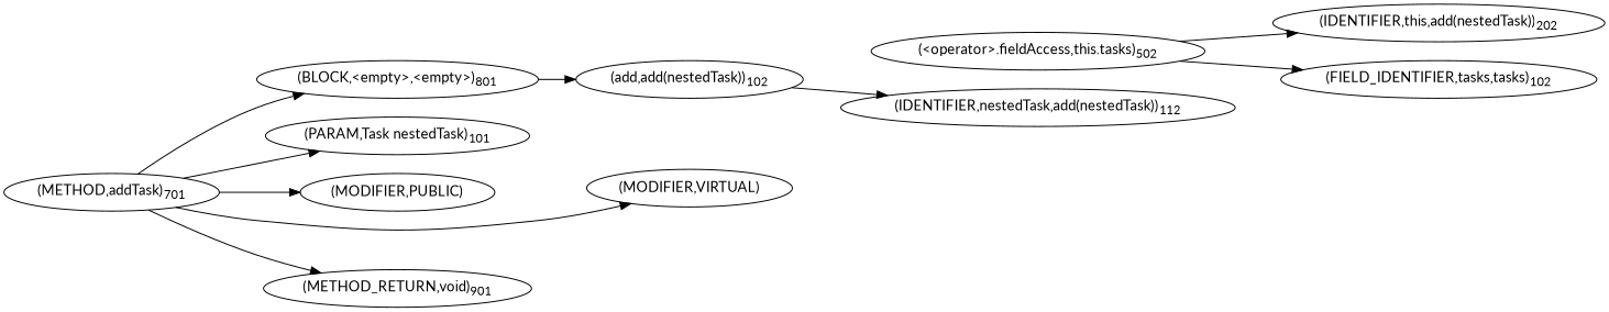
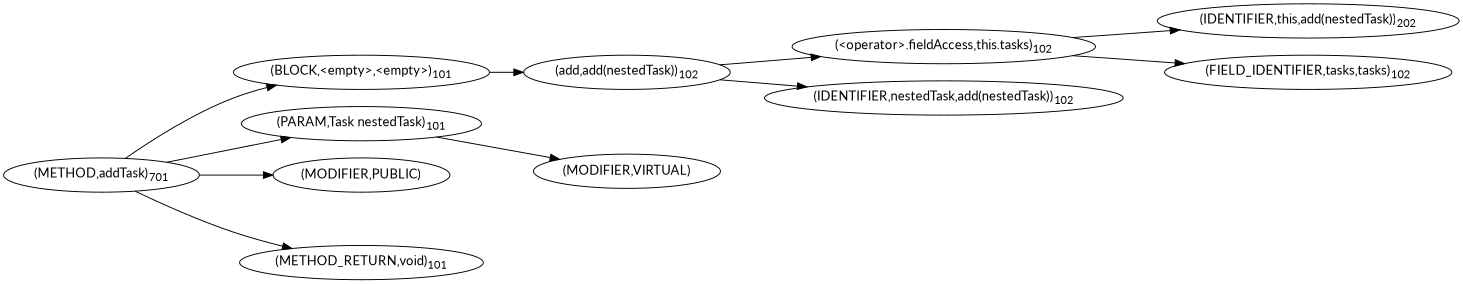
  digraph {
    fontname=Lato
    rankdir=LR
    node [fontname=Lato]
    edge [fontname=Lato]
    n1 [label=<(METHOD,addTask)<SUB>701</SUB>>]
    n2 [label=<(PARAM,Task nestedTask)<SUB>101</SUB>>]
-   n3 [label=<(BLOCK,&lt;empty&gt;,&lt;empty&gt;)<SUB>801</SUB>>]
+   n3 [label=<(BLOCK,&lt;empty&gt;,&lt;empty&gt;)<SUB>101</SUB>>]
    n4 [label=<(MODIFIER,PUBLIC)>]
    n5 [label=<(MODIFIER,VIRTUAL)>]
-   n6 [label=<(METHOD_RETURN,void)<SUB>901</SUB>>]
+   n6 [label=<(METHOD_RETURN,void)<SUB>101</SUB>>]
    n7 [label=<(add,add(nestedTask))<SUB>102</SUB>>]
-   n8 [label=<(&lt;operator&gt;.fieldAccess,this.tasks)<SUB>502</SUB>>]
-   n9 [label=<(IDENTIFIER,nestedTask,add(nestedTask))<SUB>112</SUB>>]
+   n8 [label=<(&lt;operator&gt;.fieldAccess,this.tasks)<SUB>102</SUB>>]
+   n9 [label=<(IDENTIFIER,nestedTask,add(nestedTask))<SUB>102</SUB>>]
    n10 [label=<(IDENTIFIER,this,add(nestedTask))<SUB>202</SUB>>]
    n11 [label=<(FIELD_IDENTIFIER,tasks,tasks)<SUB>102</SUB>>]
    n1 -> n2
    n1 -> n3
    n1 -> n4
-   n1 -> n5
+   n2 -> n5
    n1 -> n6
    n3 -> n7
+   n7 -> n8
    n7 -> n9
    n8 -> n10
    n8 -> n11
  }
